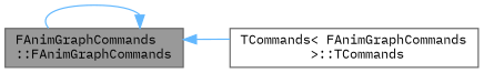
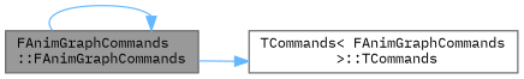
  digraph {
    rankdir=LR
    fontname="IBM Plex Mono"
    node [fontname="IBM Plex Mono" fontsize=10 shape=box style=filled]
    edge [color=steelblue1 fontname="IBM Plex Mono" fontsize=10 labelfontname=Helvetica labelfontsize=10 style=solid]
    n1 [color=gray40 fillcolor=grey60 fontcolor=black height=0.2 label="FAnimGraphCommands\l::FAnimGraphCommands" width=0.4]
    n2 [color=grey40 fillcolor=white height=0.2 label="TCommands\< FAnimGraphCommands\l \>::TCommands" width=0.4]
    n1 -> n1
-   n2 -> n1
+   n1 -> n2
  }
